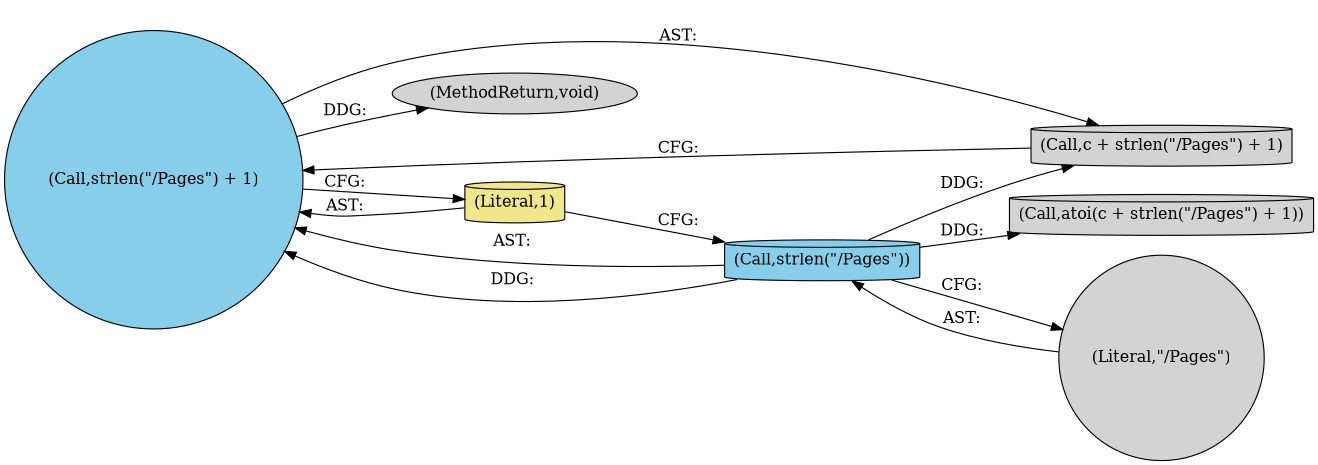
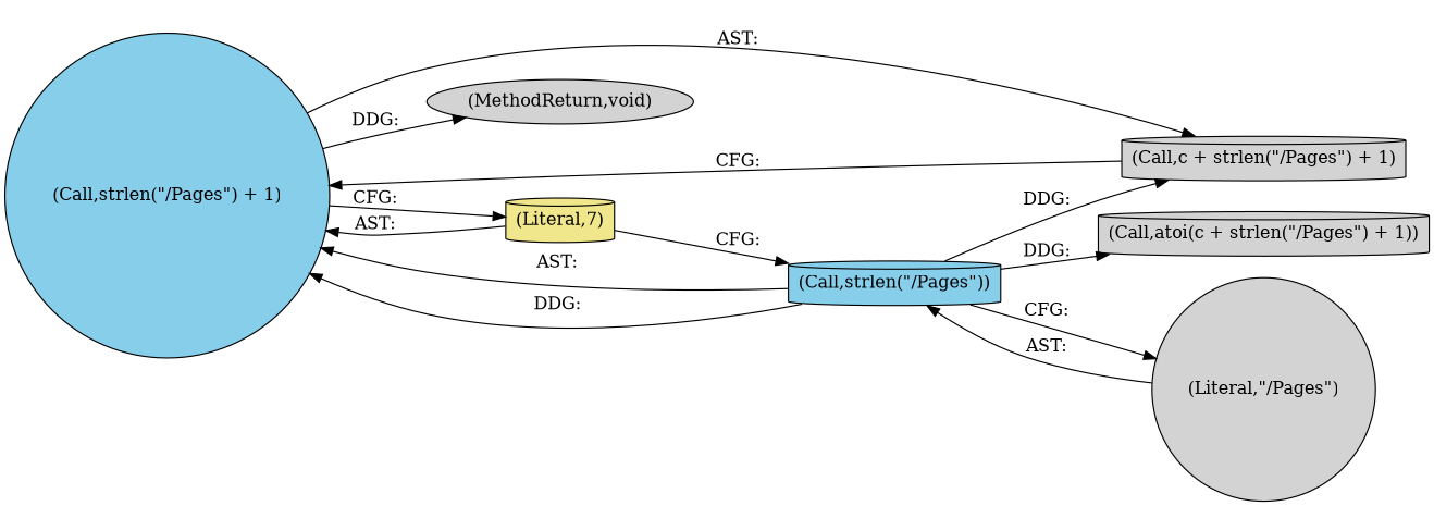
  digraph {
    rankdir=LR
    node [style=filled fillcolor=lightgrey shape=cylinder]
    n1 [label="(Call,strlen(\"/Pages\") + 1)" fillcolor=skyblue shape=circle]
-   n2 [label="(Literal,1)" fillcolor=khaki]
+   n2 [label="(Literal,7)" fillcolor=khaki]
    n3 [label="(MethodReturn,void)" shape=ellipse]
    n4 [label="(Call,c + strlen(\"/Pages\") + 1)"]
    n5 [label="(Call,strlen(\"/Pages\"))" fillcolor=skyblue]
    n6 [label="(Call,atoi(c + strlen(\"/Pages\") + 1))"]
    n7 [label="(Literal,\"/Pages\")" shape=circle]
    n1 -> n2 [label="CFG: "]
    n1 -> n3 [label="DDG: "]
    n1 -> n4 [label="AST: "]
    n2 -> n1 [label="AST: "]
    n2 -> n5 [label="CFG: "]
    n4 -> n1 [label="CFG: "]
    n5 -> n1 [label="AST: "]
    n5 -> n1 [label="DDG: "]
    n5 -> n4 [label="DDG: "]
    n5 -> n6 [label="DDG: "]
    n5 -> n7 [label="CFG: "]
    n7 -> n5 [label="AST: "]
  }
